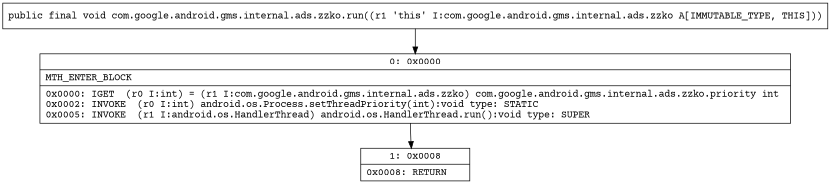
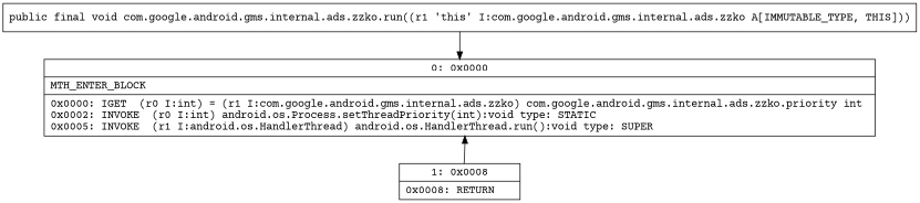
  digraph {
    fontname="Courier Prime"
    node [shape=record fontname="Courier Prime"]
    edge [fontname="Courier Prime"]
    n1 [label="{0\:\ 0x0000|MTH_ENTER_BLOCK\l|0x0000: IGET  (r0 I:int) = (r1 I:com.google.android.gms.internal.ads.zzko) com.google.android.gms.internal.ads.zzko.priority int \l0x0002: INVOKE  (r0 I:int) android.os.Process.setThreadPriority(int):void type: STATIC \l0x0005: INVOKE  (r1 I:android.os.HandlerThread) android.os.HandlerThread.run():void type: SUPER \l}"]
    n2 [label="{1\:\ 0x0008|0x0008: RETURN   \l}"]
    n3 [label="{public final void com.google.android.gms.internal.ads.zzko.run((r1 'this' I:com.google.android.gms.internal.ads.zzko A[IMMUTABLE_TYPE, THIS])) }"]
-   n1 -> n2
+   n2 -> n1
    n3 -> n1
  }
